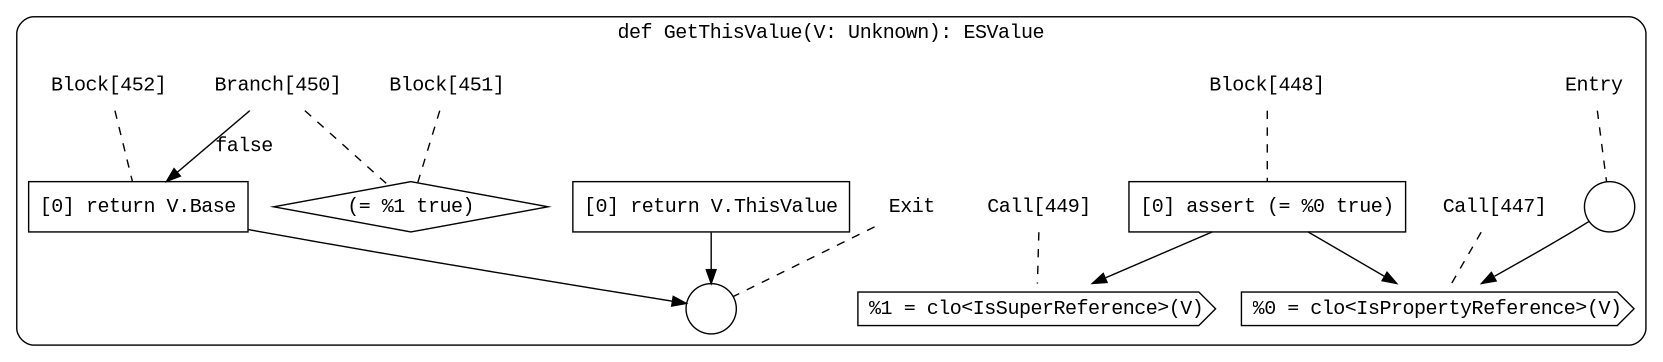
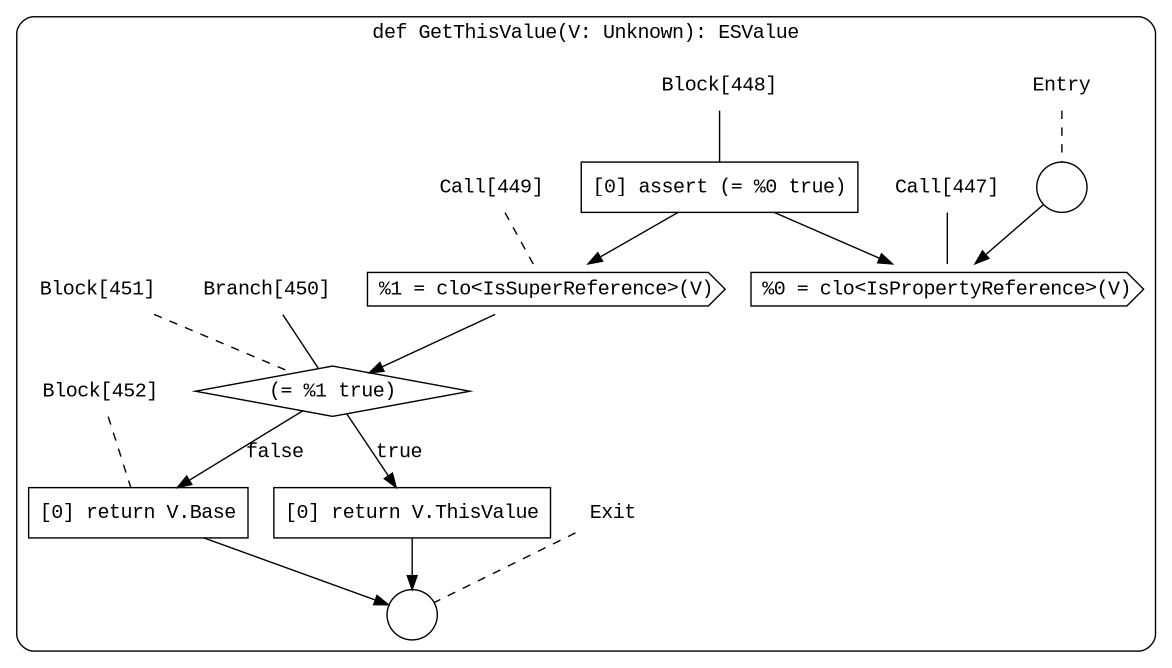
  digraph {
    fontname="Liberation Mono"
    node [fontname="Liberation Mono" shape=none]
    edge [color=black fontname="Liberation Mono"]
    n1 [label=<<font color="black">Entry</font>>]
    n2 [color=black fillcolor=white label=" " shape=circle style=filled]
    n3 [color=black fillcolor=white label=<<font color="black">%0 = clo&lt;IsPropertyReference&gt;(V)</font>> shape=cds style=filled]
    n4 [color=black fillcolor=white label=<<font color="black">[0] assert (= %0 true)<BR ALIGN="LEFT"/></font>> shape=box style=filled]
    n5 [label=<<font color="black">Exit</font>>]
    n6 [color=black fillcolor=white label=" " shape=circle style=filled]
    n7 [label=<<font color="black">Call[447]</font>>]
    n8 [color=black fillcolor=white label=<<font color="black">%1 = clo&lt;IsSuperReference&gt;(V)</font>> shape=cds style=filled]
    n9 [label=<<font color="black">Block[448]</font>>]
    n10 [color=black fillcolor=white label=<<font color="black">(= %1 true)</font>> shape=diamond style=filled]
    n11 [label=<<font color="black">Call[449]</font>>]
    n12 [color=black fillcolor=white label=<<font color="black">[0] return V.ThisValue<BR ALIGN="LEFT"/></font>> shape=box style=filled]
    n13 [color=black fillcolor=white label=<<font color="black">[0] return V.Base<BR ALIGN="LEFT"/></font>> shape=box style=filled]
    n14 [label=<<font color="black">Branch[450]</font>>]
    n15 [label=<<font color="black">Block[451]</font>>]
    n16 [label=<<font color="black">Block[452]</font>>]
    subgraph cluster_1 {
      label="def GetThisValue(V: Unknown): ESValue"
      style=rounded
      n1
      n2
      n3
      n4
      n5
      n6
      n7
      n8
      n9
      n10
      n11
      n12
      n13
      n14
      n15
      n16
    }
    n1 -> n2 [arrowhead=none style=dashed]
    n2 -> n3
    n4 -> n3
    n4 -> n8
    n5 -> n6 [arrowhead=none style=dashed]
-   n7 -> n3 [arrowhead=none style=dashed]
-   n9 -> n4 [arrowhead=none style=dashed]
-   n14 -> n13 [label=<<font color="black">false</font>>]
+   n7 -> n3 [arrowhead=none style=solid]
+   n8 -> n10
+   n9 -> n4 [arrowhead=none style=solid]
+   n10 -> n12 [label=<<font color="black">true</font>>]
+   n10 -> n13 [label=<<font color="black">false</font>>]
    n11 -> n8 [arrowhead=none style=dashed]
    n12 -> n6
    n13 -> n6
-   n14 -> n10 [arrowhead=none style=dashed]
+   n14 -> n10 [arrowhead=none style=solid]
    n15 -> n10 [arrowhead=none style=dashed]
    n16 -> n13 [arrowhead=none style=dashed]
  }
